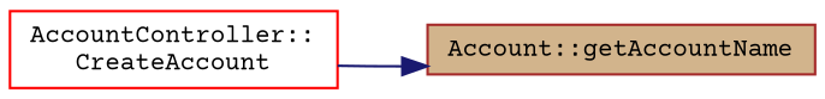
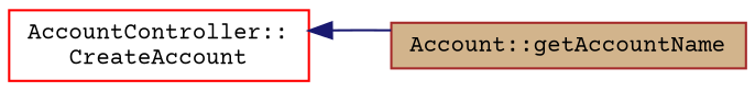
  digraph {
    rankdir=RL
    fontname="Courier Prime"
    node [fontname="Courier Prime" fontsize=10 shape=record style=filled]
    n1 [color=brown fillcolor=tan fontcolor=black height=0.2 label="Account::getAccountName" width=0.4]
    n2 [color=red fillcolor=white height=0.2 label="AccountController::\lCreateAccount" width=0.4]
-   n1 -> n2 [color=midnightblue dir=back fontname="Courier Prime" fontsize=10 labelfontname=Helvetica labelfontsize=10 style=solid]
+   n2 -> n1 [color=midnightblue dir=back fontname="Courier Prime" fontsize=10 labelfontname=Helvetica labelfontsize=10 style=solid]
  }
